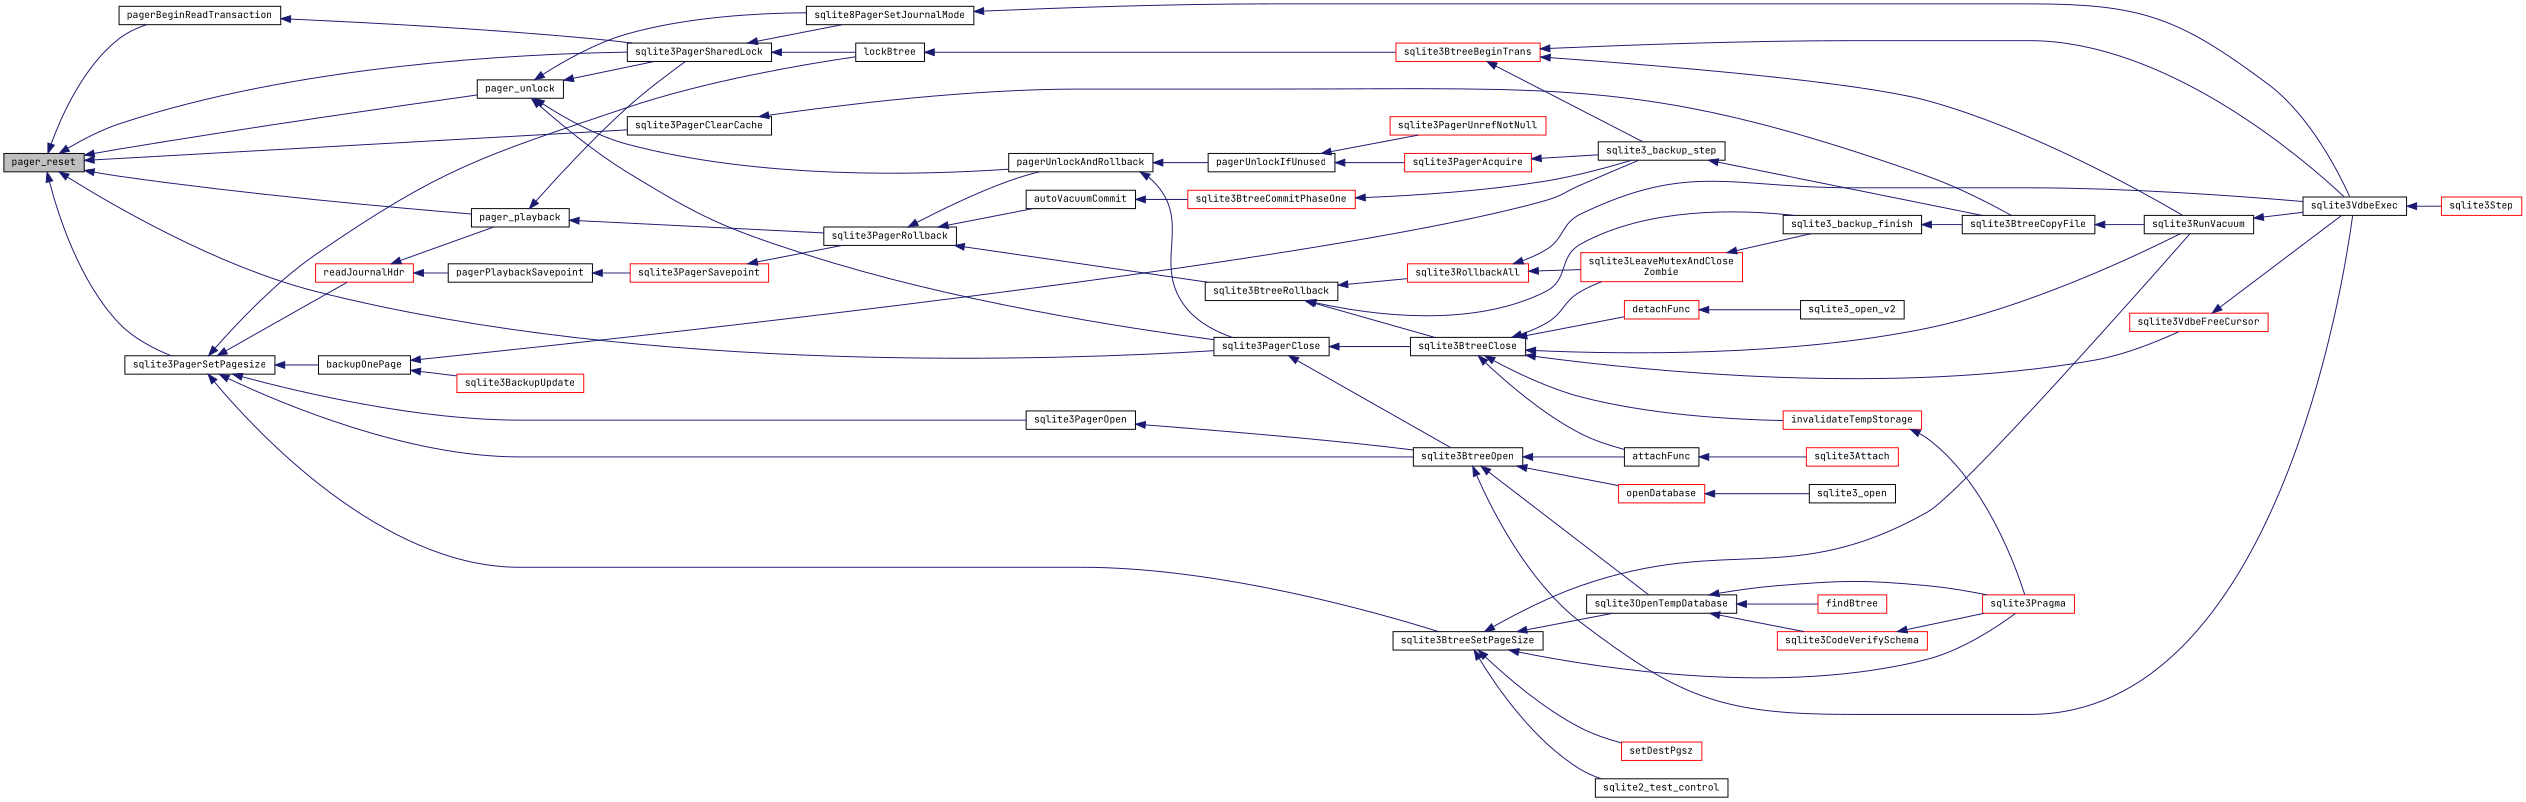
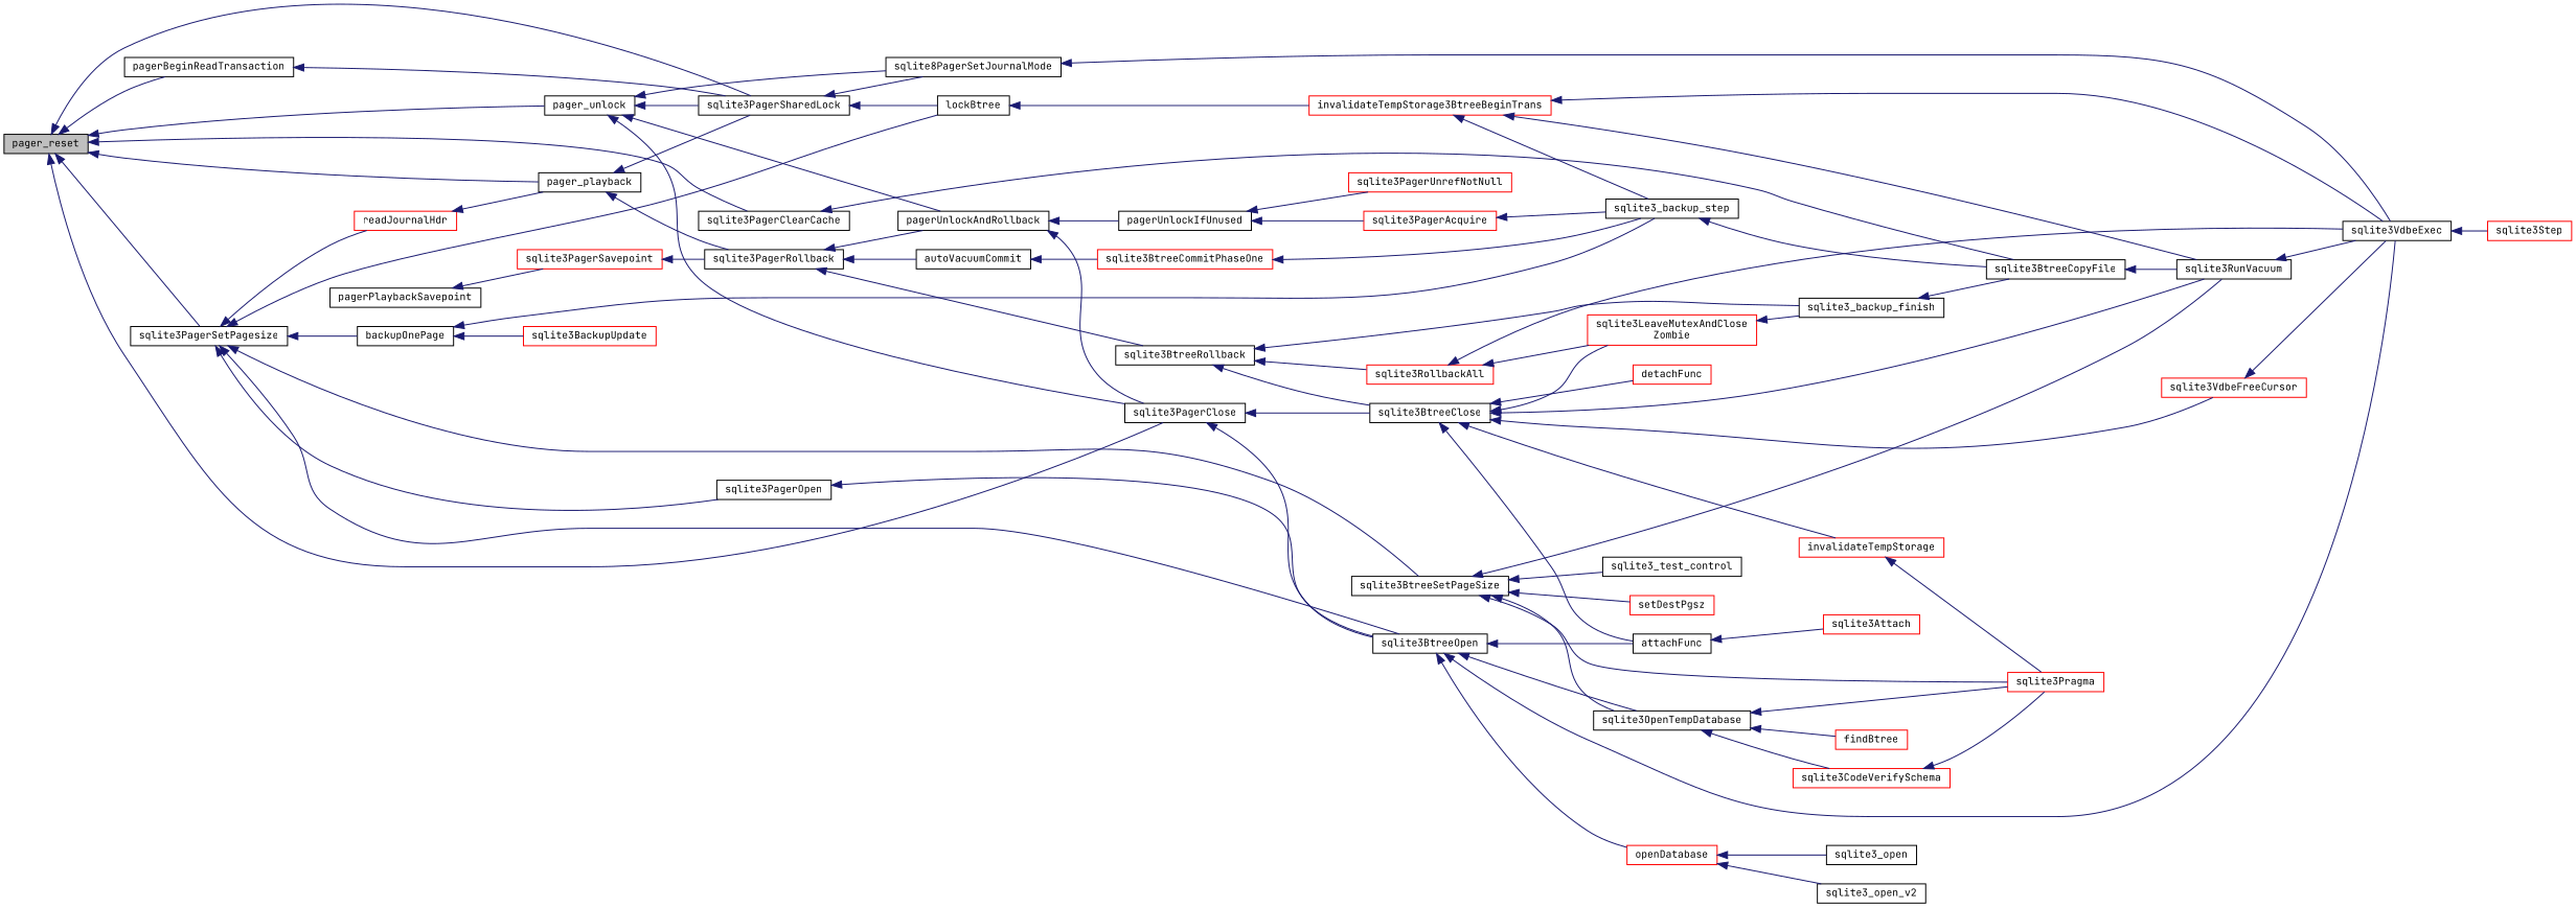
  digraph {
    fontname="JetBrains Mono"
    rankdir=LR
    node [color=black fillcolor=white fontname="JetBrains Mono" fontsize=10 shape=record style=filled]
    edge [color=midnightblue dir=back fontname="JetBrains Mono" fontsize=10 labelfontname=FreeSans labelfontsize=10 style=solid]
    n1 [fillcolor=grey75 fontcolor=black height=0.2 label=pager_reset width=0.4]
    n2 [height=0.2 label=pager_unlock width=0.4]
    n3 [height=0.2 label=sqlite3PagerClose width=0.4]
    n4 [height=0.2 label=sqlite3PagerSharedLock width=0.4]
    n5 [height=0.2 label=pager_playback width=0.4]
    n6 [height=0.2 label=pagerBeginReadTransaction width=0.4]
    n7 [height=0.2 label=sqlite3PagerSetPagesize width=0.4]
    n8 [height=0.2 label=sqlite3PagerClearCache width=0.4]
    n9 [height=0.2 label=pagerUnlockAndRollback width=0.4]
    n10 [height=0.2 label=sqlite8PagerSetJournalMode width=0.4]
    n11 [height=0.2 label=sqlite3BtreeOpen width=0.4]
    n12 [height=0.2 label=sqlite3BtreeClose width=0.4]
    n13 [height=0.2 label=lockBtree width=0.4]
    n14 [height=0.2 label=sqlite3PagerRollback width=0.4]
    n15 [color=red height=0.2 label=readJournalHdr width=0.4]
    n16 [height=0.2 label=sqlite3PagerOpen width=0.4]
    n17 [height=0.2 label=sqlite3BtreeSetPageSize width=0.4]
    n18 [height=0.2 label=backupOnePage width=0.4]
    n19 [height=0.2 label=sqlite3BtreeCopyFile width=0.4]
    n20 [height=0.2 label=pagerUnlockIfUnused width=0.4]
    n21 [height=0.2 label=sqlite3VdbeExec width=0.4]
    n22 [color=red height=0.2 label=sqlite3PagerAcquire width=0.4]
    n23 [color=red height=0.2 label=sqlite3PagerUnrefNotNull width=0.4]
    n24 [height=0.2 label=attachFunc width=0.4]
    n25 [height=0.2 label=sqlite3OpenTempDatabase width=0.4]
    n26 [color=red height=0.2 label=openDatabase width=0.4]
    n27 [color=red height=0.2 label=sqlite3VdbeFreeCursor width=0.4]
    n28 [color=red height=0.2 label=detachFunc width=0.4]
    n29 [color=red height=0.2 label=invalidateTempStorage width=0.4]
    n30 [height=0.2 label=sqlite3RunVacuum width=0.4]
    n31 [color=red height=0.2 label="sqlite3LeaveMutexAndClose\lZombie" width=0.4]
    n32 [color=red height=0.2 label=sqlite3Step width=0.4]
    n33 [color=red height=0.2 label=sqlite3Attach width=0.4]
    n34 [color=red height=0.2 label=findBtree width=0.4]
    n35 [color=red height=0.2 label=sqlite3CodeVerifySchema width=0.4]
    n36 [color=red height=0.2 label=sqlite3Pragma width=0.4]
    n37 [height=0.2 label=sqlite3_open width=0.4]
    n38 [height=0.2 label=sqlite3_open_v2 width=0.4]
    n39 [height=0.2 label=sqlite3_backup_finish width=0.4]
    n40 [height=0.2 label=sqlite3_backup_step width=0.4]
-   n41 [color=red height=0.2 label=sqlite3BtreeBeginTrans width=0.4]
+   n41 [color=red height=0.2 label=invalidateTempStorage3BtreeBeginTrans width=0.4]
    n42 [height=0.2 label=autoVacuumCommit width=0.4]
    n43 [height=0.2 label=sqlite3BtreeRollback width=0.4]
    n44 [color=red height=0.2 label=sqlite3BtreeCommitPhaseOne width=0.4]
    n45 [color=red height=0.2 label=sqlite3RollbackAll width=0.4]
    n46 [height=0.2 label=pagerPlaybackSavepoint width=0.4]
    n47 [color=red height=0.2 label=setDestPgsz width=0.4]
-   n48 [height=0.2 label=sqlite2_test_control width=0.4]
+   n48 [height=0.2 label=sqlite3_test_control width=0.4]
    n49 [color=red height=0.2 label=sqlite3BackupUpdate width=0.4]
    n50 [color=red height=0.2 label=sqlite3PagerSavepoint width=0.4]
    n1 -> n2
    n1 -> n3
    n1 -> n4
    n1 -> n5
    n1 -> n6
    n1 -> n7
    n1 -> n8
    n2 -> n3
    n2 -> n4
    n2 -> n9
    n2 -> n10
    n3 -> n11
    n3 -> n12
    n4 -> n10
    n4 -> n13
    n5 -> n4
    n5 -> n14
    n6 -> n4
    n7 -> n11
    n7 -> n13
    n7 -> n15
    n7 -> n16
    n7 -> n17
    n7 -> n18
    n8 -> n19
    n9 -> n3
    n9 -> n20
    n10 -> n21
    n11 -> n21
    n11 -> n24
    n11 -> n25
    n11 -> n26
    n12 -> n24
    n12 -> n27
    n12 -> n28
    n12 -> n29
    n12 -> n30
    n12 -> n31
    n13 -> n41
    n14 -> n9
    n14 -> n42
    n14 -> n43
    n15 -> n5
-   n15 -> n46
    n16 -> n11
    n17 -> n25
    n17 -> n30
    n17 -> n36
    n17 -> n47
    n17 -> n48
    n18 -> n40
    n18 -> n49
    n19 -> n30
    n20 -> n22
    n20 -> n23
    n21 -> n32
    n22 -> n40
    n24 -> n33
    n25 -> n34
    n25 -> n35
    n25 -> n36
    n26 -> n37
-   n28 -> n38
+   n26 -> n38
    n27 -> n21
    n29 -> n36
    n30 -> n21
    n31 -> n39
    n35 -> n36
    n39 -> n19
    n40 -> n19
    n41 -> n21
    n41 -> n30
    n41 -> n40
    n42 -> n44
    n43 -> n12
    n43 -> n39
    n43 -> n45
    n44 -> n40
    n45 -> n21
    n45 -> n31
    n46 -> n50
    n50 -> n14
  }
